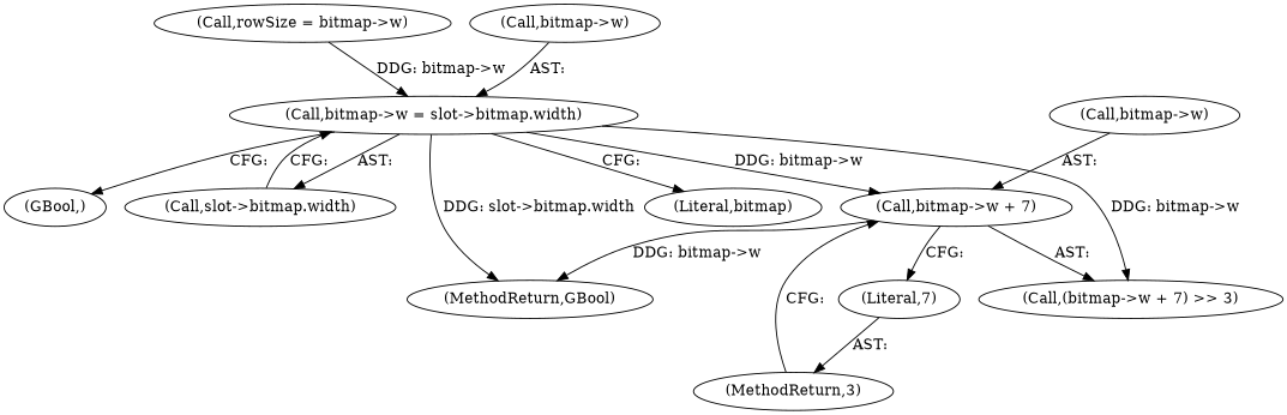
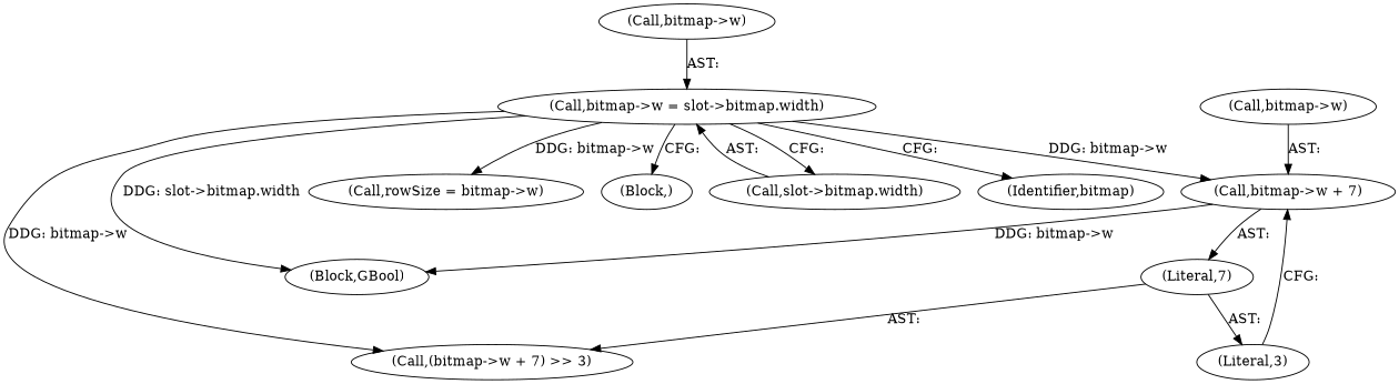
  digraph {
    n1 [label="(Call,bitmap->w + 7)"]
-   n2 [label="(MethodReturn,GBool)"]
+   n2 [label="(Block,GBool)"]
    n3 [label="(Call,(bitmap->w + 7) >> 3)"]
    n4 [label="(Literal,7)"]
-   n5 [label="(MethodReturn,3)"]
+   n5 [label="(Literal,3)"]
    n6 [label="(Call,bitmap->w = slot->bitmap.width)"]
    n7 [label="(Call,rowSize = bitmap->w)"]
-   n8 [label="(GBool,)"]
+   n8 [label="(Block,)"]
    n9 [label="(Call,slot->bitmap.width)"]
-   n10 [label="(Literal,bitmap)"]
+   n10 [label="(Identifier,bitmap)"]
    n11 [label="(Call,bitmap->w)"]
    n12 [label="(Call,bitmap->w)"]
    n1 -> n2 [label="DDG: bitmap->w"]
-   n1 -> n3 [label="AST: "]
-   n1 -> n4 [label="CFG: "]
+   n4 -> n3 [label="AST: "]
+   n1 -> n4 [label="AST: "]
    n4 -> n5 [label="AST: "]
    n5 -> n1 [label="CFG: "]
    n6 -> n1 [label="DDG: bitmap->w"]
    n6 -> n2 [label="DDG: slot->bitmap.width"]
    n6 -> n3 [label="DDG: bitmap->w"]
-   n7 -> n6 [label="DDG: bitmap->w"]
+   n6 -> n7 [label="DDG: bitmap->w"]
    n6 -> n8 [label="CFG: "]
-   n6 -> n9 [label="AST: "]
+   n6 -> n9 [label="CFG: "]
    n6 -> n10 [label="CFG: "]
-   n9 -> n6 [label="CFG: "]
+   n9 -> n6 [label="AST: "]
    n11 -> n1 [label="AST: "]
    n12 -> n6 [label="AST: "]
  }
